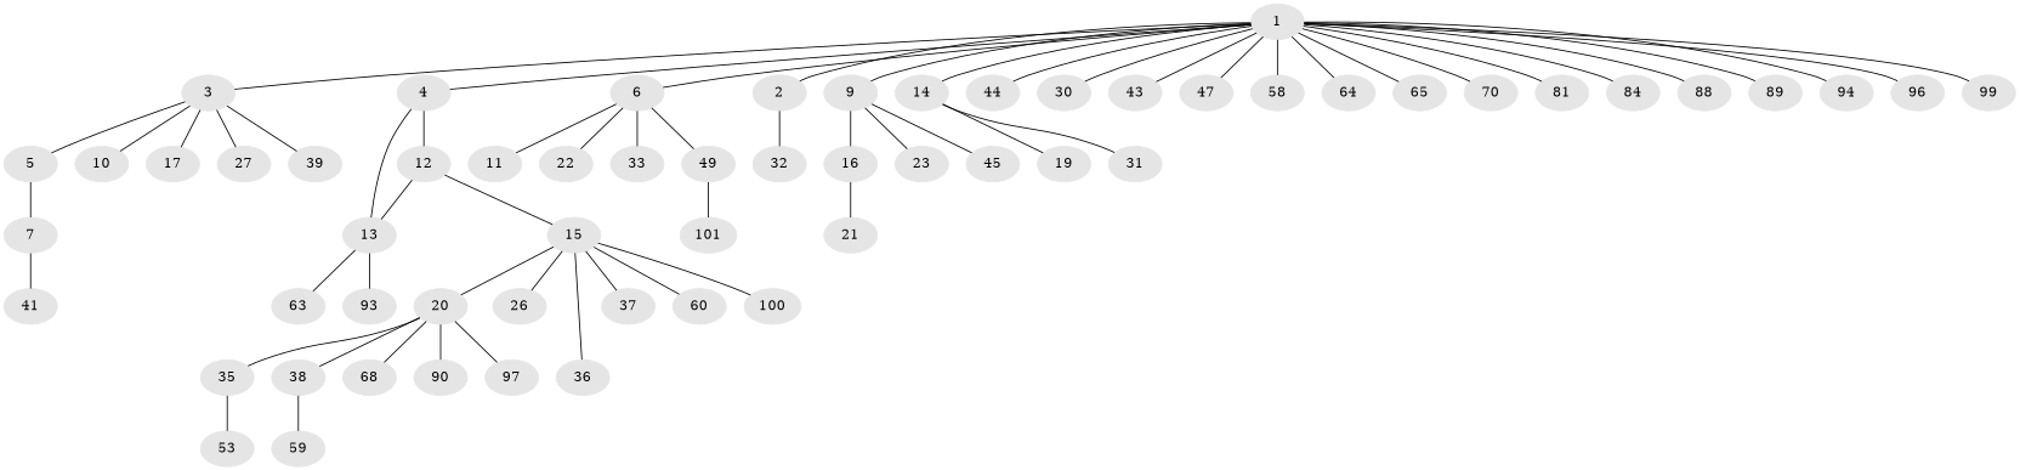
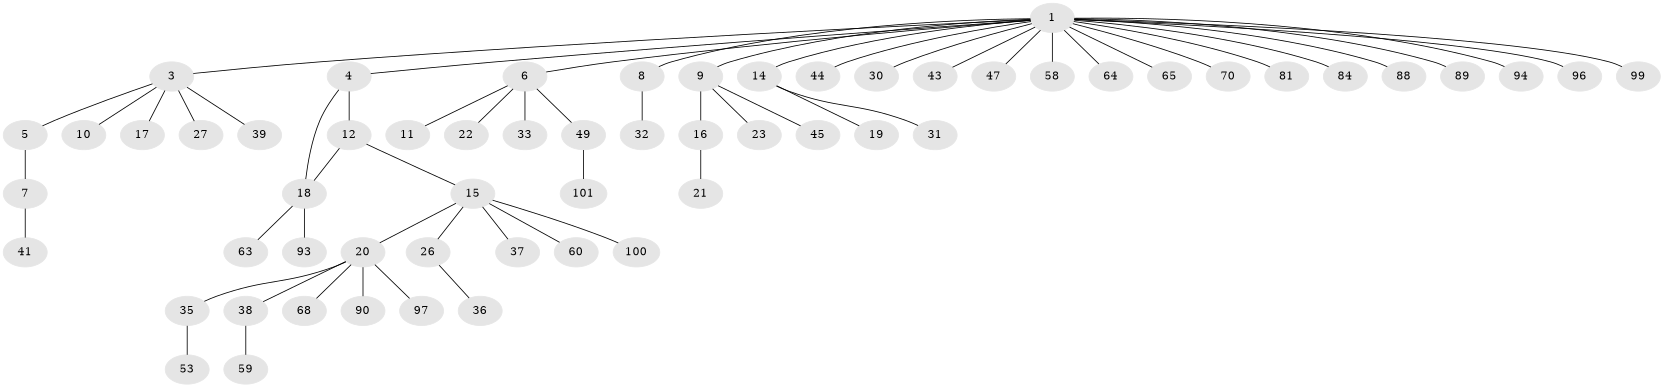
  graph {
    node [color=gray90 style=filled]
    1 [super="+2"]
    3 [super="+25+46+18+40+44+52+61"]
    4 [super="+29+69"]
    6
-   8 [label=2]
+   8
    9
    14 [super="+51+55+57+74+48"]
    n8 [label=44]
    30
    43
    47
    58
    64
    65 [super="+66"]
    70 [super="+83+76"]
    81
    84 [super="+98"]
    88
    89
    94
    96
    99
    5 [super="+72"]
    10
    17
    27
    39
    12 [super="+73+75+79+50+71"]
-   13
+   13 [label=18]
    11 [super="+56"]
    22
    33 [super="+42"]
    49
    32
    16
    23
    45
    19
    31
    7 [super="+95"]
    15
    63
    93
    41
    101
    21 [super="+34+67+54"]
    20
    26 [super="+85"]
    36
    37
    60
    100
    35
    38
    68
    90
    97
    53
    59 [super="+92"]
    1 -- 3
    1 -- 4
    1 -- 6
    1 -- 8
    1 -- 9
    1 -- 14
    1 -- n8
    1 -- 30
    1 -- 43
    1 -- 47
    1 -- 58
    1 -- 64
    1 -- 65
    1 -- 70
    1 -- 81
    1 -- 84
    1 -- 88
    1 -- 89
    1 -- 94
    1 -- 96
    1 -- 99
    3 -- 5
    3 -- 10
    3 -- 17
    3 -- 27
    3 -- 39
    4 -- 12
    4 -- 13
    6 -- 11
    6 -- 22
    6 -- 33
    6 -- 49
    8 -- 32
    9 -- 16
    9 -- 23
    9 -- 45
    14 -- 19
    14 -- 31
    5 -- 7
    12 -- 13
    12 -- 15
    13 -- 63
    13 -- 93
    49 -- 101
    16 -- 21
    7 -- 41
    15 -- 20
    15 -- 26
-   15 -- 36
+   26 -- 36
    15 -- 37
    15 -- 60
    15 -- 100
    20 -- 35
    20 -- 38
    20 -- 68
    20 -- 90
    20 -- 97
    35 -- 53
    38 -- 59
  }
